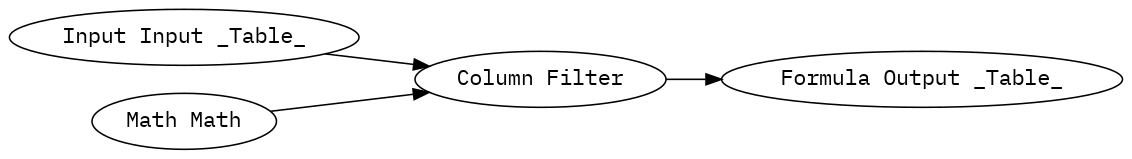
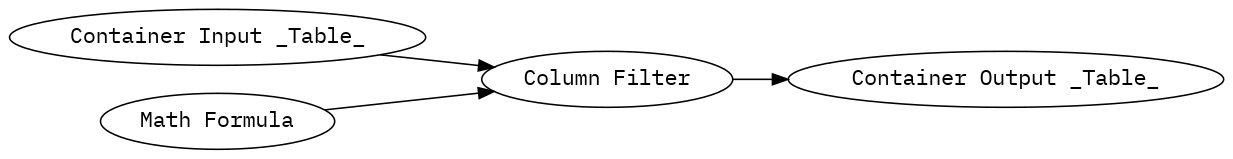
  digraph {
    fontname="IBM Plex Mono"
    rankdir=LR
    node [fontname="IBM Plex Mono"]
    edge [fontname="IBM Plex Mono"]
    n1 [label="Column Filter"]
-   n2 [label="Formula Output _Table_"]
-   n3 [label="Input Input _Table_"]
-   n4 [label="Math Math"]
+   n2 [label="Container Output _Table_"]
+   n3 [label="Container Input _Table_"]
+   n4 [label="Math Formula"]
    n1 -> n2
    n3 -> n1
    n4 -> n1
  }
